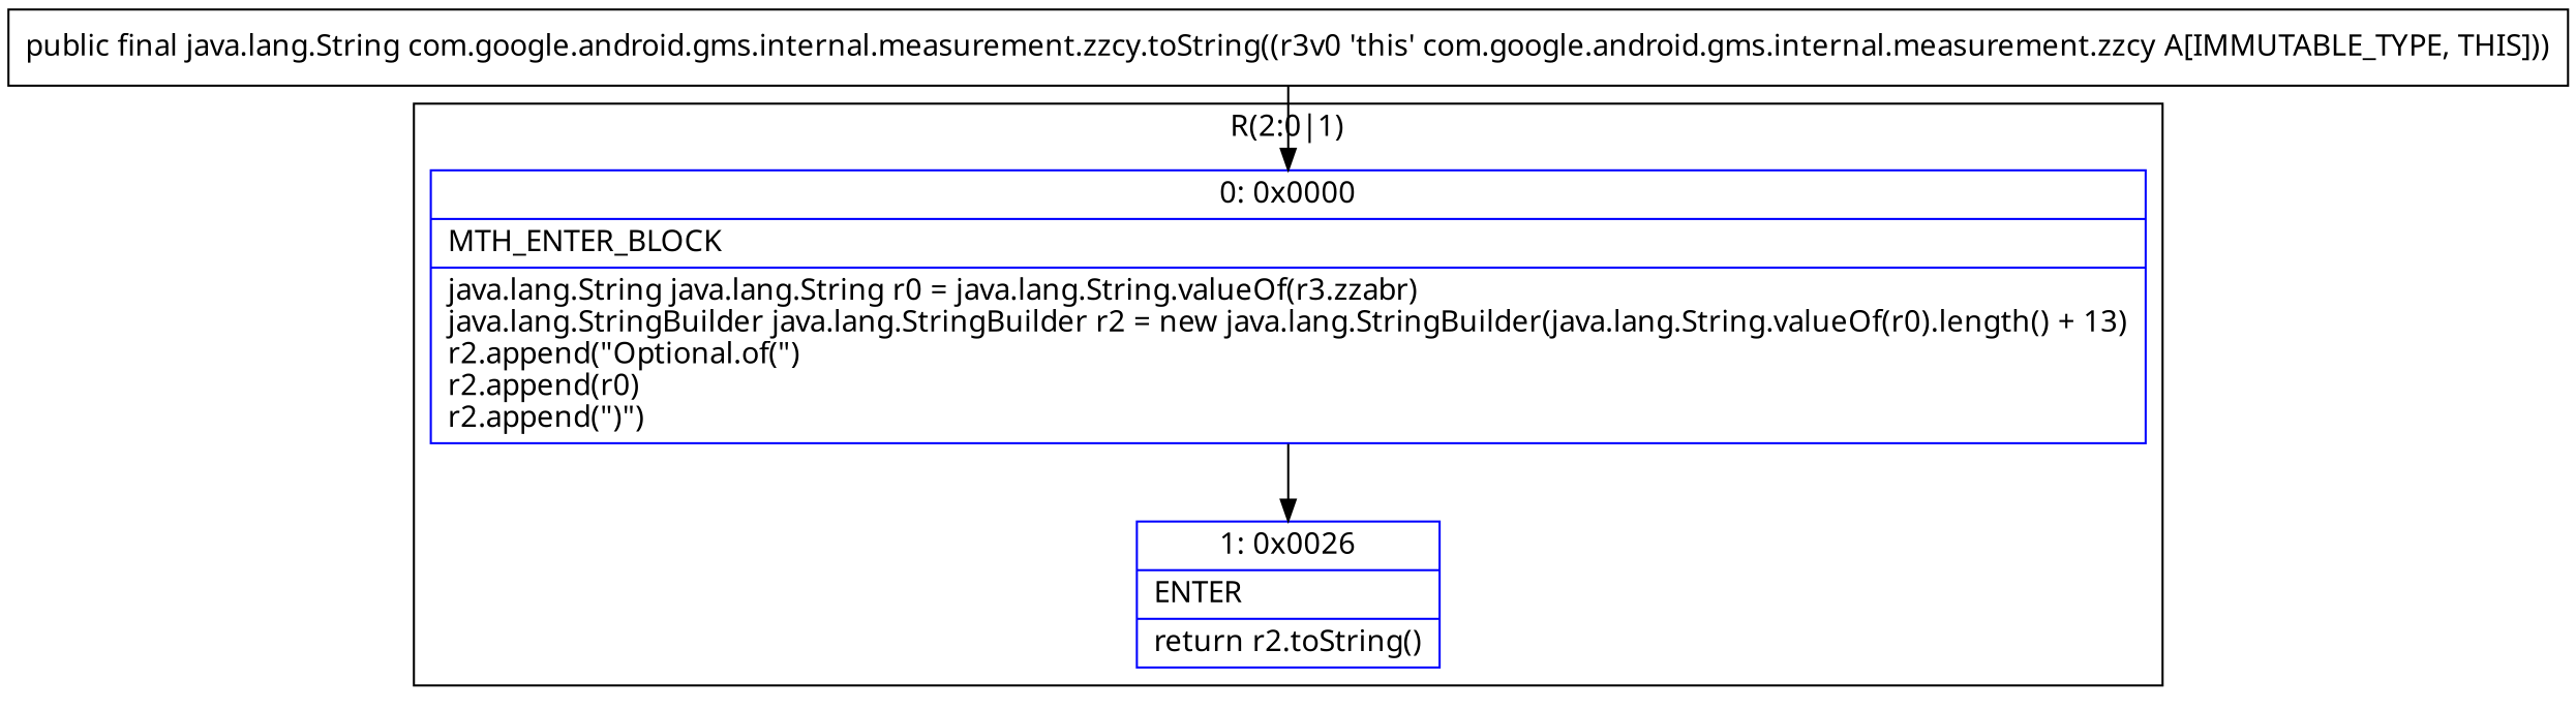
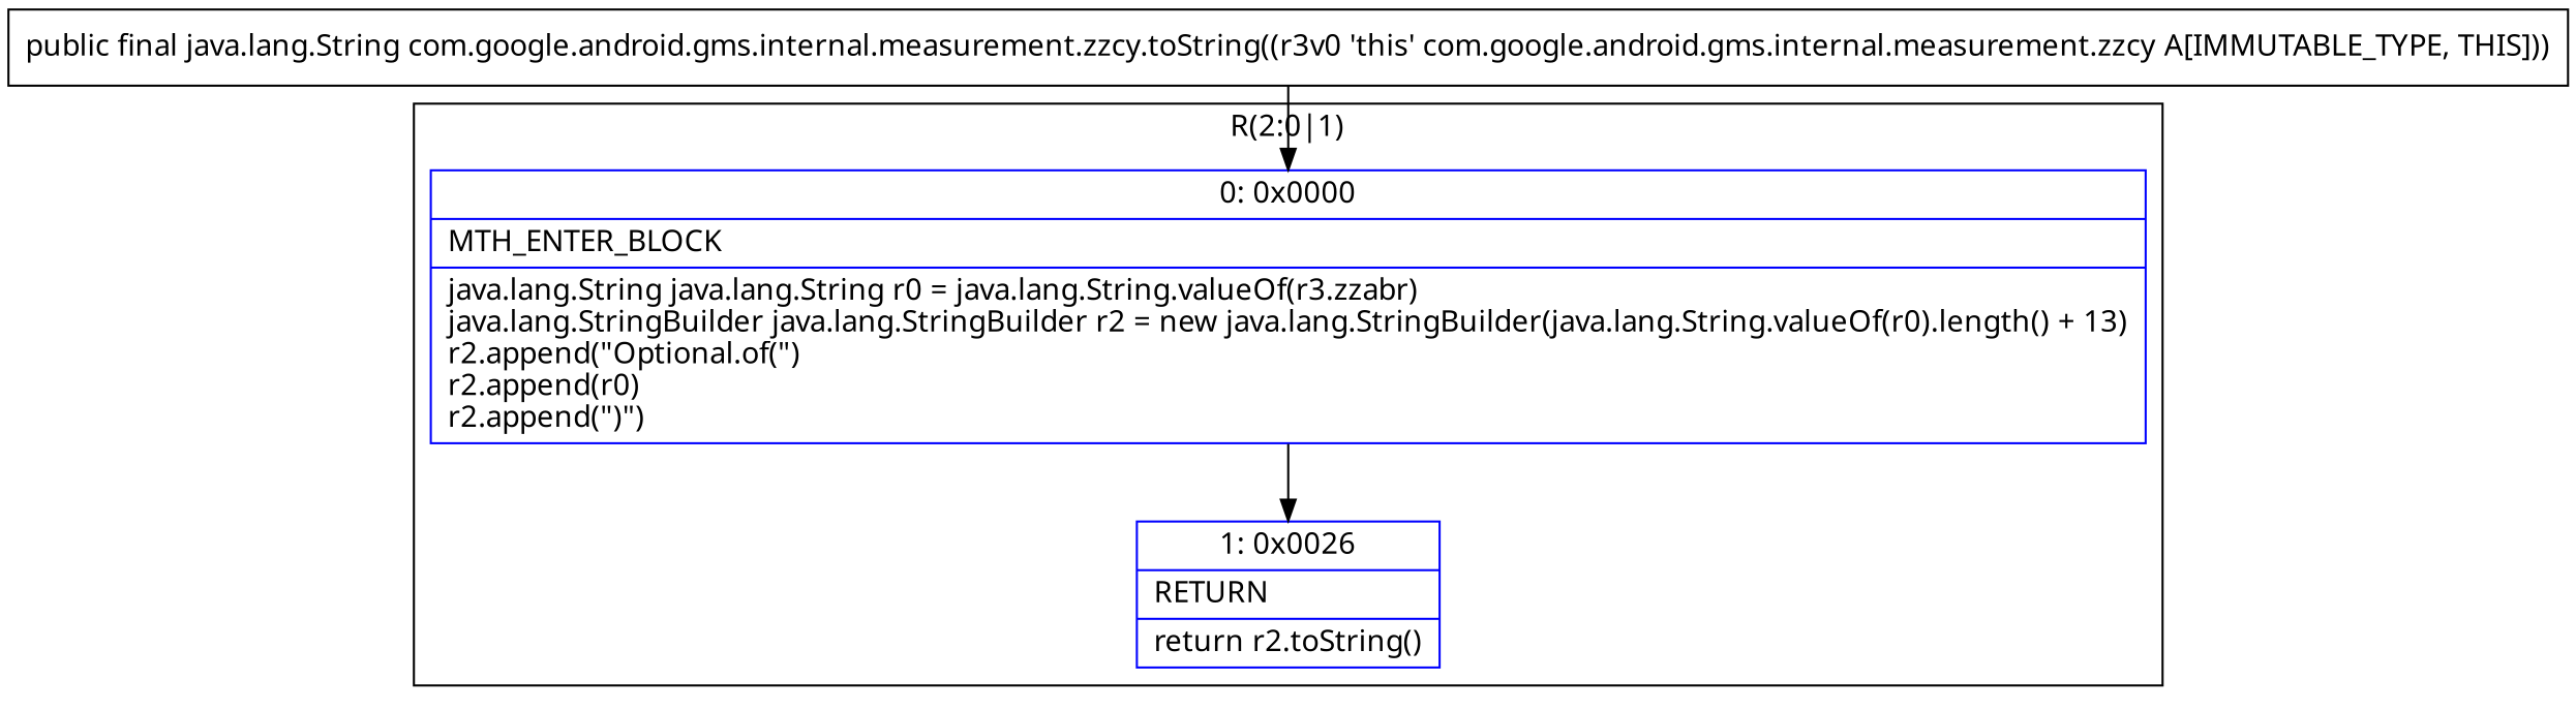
  digraph {
    fontname="Noto Sans"
    node [color=blue shape=record fontname="Noto Sans"]
    edge [fontname="Noto Sans"]
    n1 [label="{0\:\ 0x0000|MTH_ENTER_BLOCK\l|java.lang.String java.lang.String r0 = java.lang.String.valueOf(r3.zzabr)\ljava.lang.StringBuilder java.lang.StringBuilder r2 = new java.lang.StringBuilder(java.lang.String.valueOf(r0).length() + 13)\lr2.append(\"Optional.of(\")\lr2.append(r0)\lr2.append(\")\")\l}"]
-   n2 [label="{1\:\ 0x0026|ENTER\l|return r2.toString()\l}"]
+   n2 [label="{1\:\ 0x0026|RETURN\l|return r2.toString()\l}"]
    n3 [label="{public final java.lang.String com.google.android.gms.internal.measurement.zzcy.toString((r3v0 'this' com.google.android.gms.internal.measurement.zzcy A[IMMUTABLE_TYPE, THIS])) }" color=""]
    subgraph cluster_1 {
      label="R(2:0|1)"
      n1
      n2
    }
    n1 -> n2
    n3 -> n1
  }
